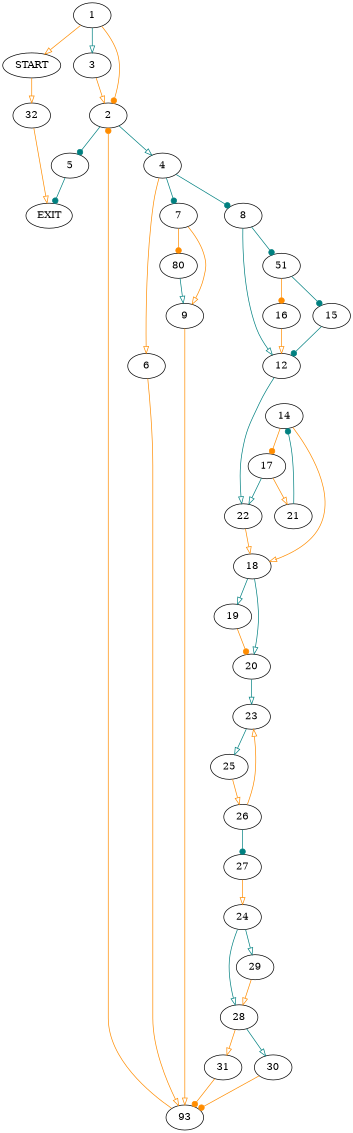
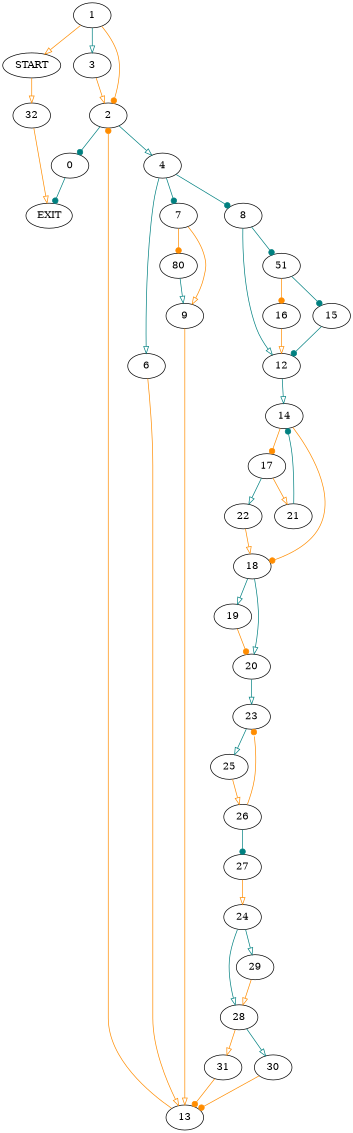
  digraph {
    edge [arrowhead=onormal color=darkorange]
    n1 [label=START]
    32
    1
    2
    3
    n6 [label=EXIT]
    4
-   5
+   5 [label=0]
    6
    7
    8
-   13 [label=93]
+   13
    9
    n14 [label=80]
    n15 [label=51]
    12
    15
    16
    14
    17
    18
    21
    22
    19
    20
    23
    25
    24
    28
    29
    26
    30
    31
    27
    n1 -> 32
    32 -> n6
    1 -> n1
    1 -> 2 [arrowhead=dot]
    1 -> 3 [color=teal]
    2 -> 4 [color=teal]
    2 -> 5 [arrowhead=dot color=teal]
    3 -> 2
-   4 -> 6
+   4 -> 6 [color=teal]
    4 -> 7 [arrowhead=dot color=teal]
    4 -> 8 [arrowhead=dot color=teal]
    5 -> n6 [arrowhead=dot color=teal]
    6 -> 13
    7 -> 9
    7 -> n14 [arrowhead=dot]
    8 -> n15 [arrowhead=dot color=teal]
    8 -> 12 [color=teal]
    13 -> 2 [arrowhead=dot]
    9 -> 13
    n14 -> 9 [color=teal]
    n15 -> 15 [arrowhead=dot color=teal]
    n15 -> 16 [arrowhead=dot]
-   12 -> 22 [color=teal]
+   12 -> 14 [color=teal]
    15 -> 12 [arrowhead=dot color=teal]
    16 -> 12
    14 -> 17 [arrowhead=dot]
-   14 -> 18
+   14 -> 18 [arrowhead=dot]
    17 -> 21
    17 -> 22 [color=teal]
    18 -> 19 [color=teal]
    18 -> 20 [color=teal]
    21 -> 14 [arrowhead=dot color=teal]
    22 -> 18
    19 -> 20 [arrowhead=dot]
    20 -> 23 [color=teal]
    23 -> 25 [color=teal]
    25 -> 26
    24 -> 28 [color=teal]
    24 -> 29 [color=teal]
    28 -> 30 [color=teal]
    28 -> 31
    29 -> 28
-   26 -> 23
+   26 -> 23 [arrowhead=dot]
    26 -> 27 [arrowhead=dot color=teal]
    30 -> 13 [arrowhead=dot]
    31 -> 13 [arrowhead=dot]
    27 -> 24
  }
